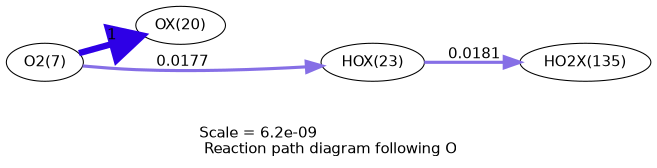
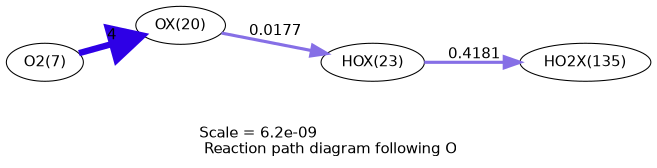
  digraph {
    fontname=Helvetica
    label="Scale = 6.2e-09\l Reaction path diagram following O"
    rankdir=LR
    node [fontname=Helvetica]
    edge [color="0.7, 0.518, 0.9" fontname=Helvetica]
    n1 [label="O2(7)"]
    n2 [label="OX(20)"]
    n3 [label="HOX(23)"]
    n4 [label="HO2X(135)"]
-   n1 -> n2 [arrowsize=3 color="0.7, 1.5, 0.9" label=" 1" penwidth=6]
-   n1 -> n3 [arrowsize=1.48 label=" 0.0177" penwidth=2.96]
-   n3 -> n4 [arrowsize=1.49 label=" 0.0181" penwidth=2.97]
+   n1 -> n2 [arrowsize=3 color="0.7, 1.5, 0.9" label=" 4" penwidth=6]
+   n2 -> n3 [arrowsize=1.48 label=" 0.0177" penwidth=2.96]
+   n3 -> n4 [arrowsize=1.49 label=" 0.4181" penwidth=2.97]
  }
